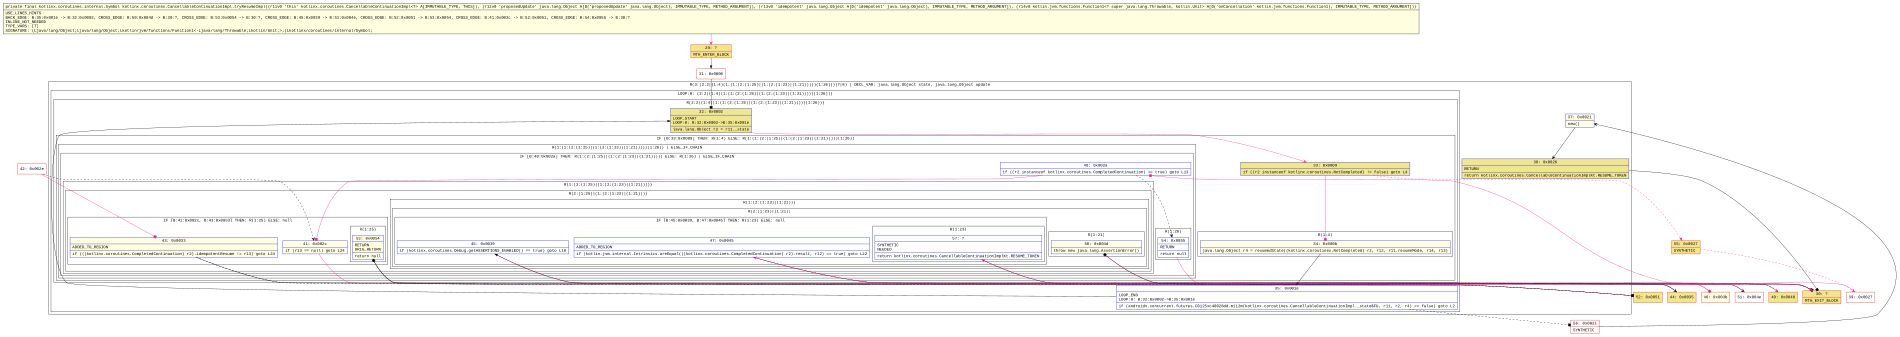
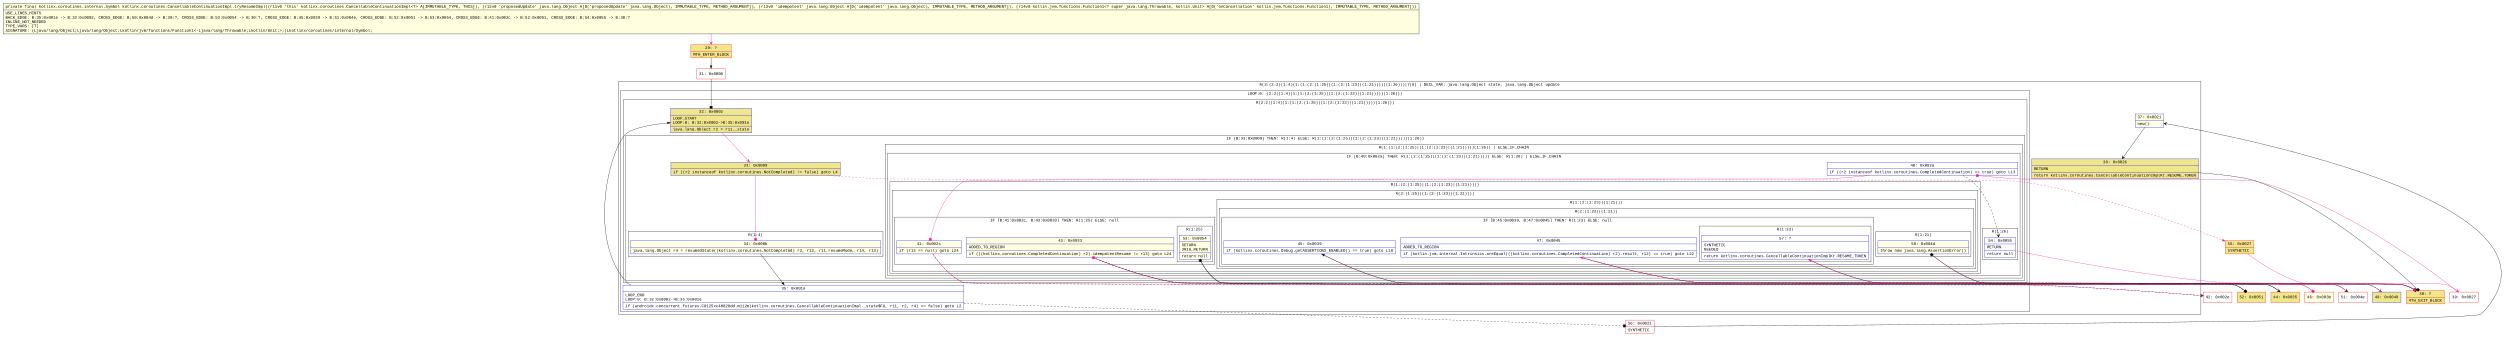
  digraph {
    fontname="Liberation Mono"
    node [color=blue fillcolor=white fontname="Liberation Mono" shape=record style=filled]
    edge [arrowhead=box color=black fontname="Liberation Mono"]
    n1 [fillcolor=lightyellow label="{34\:\ 0x000b|java.lang.Object r4 = resumedState((kotlinx.coroutines.NotCompleted) r2, r12, r11.resumeMode, r14, r13)\l}"]
    n2 [fillcolor=lightyellow label="{53\:\ 0x0054|RETURN\lORIG_RETURN\l|return null\l}"]
    n3 [fillcolor=lightyellow label="{41\:\ 0x002c|if (r13 == null) goto L24\l}"]
    n4 [fillcolor=lightyellow label="{43\:\ 0x0033|ADDED_TO_REGION\l|if (((kotlinx.coroutines.CompletedContinuation) r2).idempotentResume != r13) goto L24\l}"]
    n5 [label="{57\:\ ?|SYNTHETIC\lNEEDED\l|return kotlinx.coroutines.CancellableContinuationImplKt.RESUME_TOKEN\l}"]
    n6 [label="{45\:\ 0x0039|if (kotlinx.coroutines.Debug.getASSERTIONS_ENABLED() == true) goto L18\l}"]
    n7 [label="{47\:\ 0x0045|ADDED_TO_REGION\l|if (kotlin.jvm.internal.Intrinsics.areEqual(((kotlinx.coroutines.CompletedContinuation) r2).result, r12) == true) goto L22\l}"]
    n8 [fillcolor=lightyellow label="{50\:\ 0x004d|throw new java.lang.AssertionError()\l}"]
    n9 [label="{54\:\ 0x0055|RETURN\l|return null\l}"]
    n10 [label="{40\:\ 0x002a|if ((r2 instanceof kotlinx.coroutines.CompletedContinuation) == true) goto L13\l}"]
    n11 [fillcolor=khaki label="{33\:\ 0x0009|if ((r2 instanceof kotlinx.coroutines.NotCompleted) != false) goto L4\l}"]
    n12 [fillcolor=khaki label="{32\:\ 0x0002|LOOP_START\lLOOP:0: B:32:0x0002\-\>B:35:0x001e\l|java.lang.Object r2 = r11._state\l}"]
    n13 [label="{35\:\ 0x001e|LOOP_END\lLOOP:0: B:32:0x0002\-\>B:35:0x001e\l|if (androidx.concurrent.futures.C0125xc40028dd.m112m(kotlinx.coroutines.CancellableContinuationImpl._state$FU, r11, r2, r4) == false) goto L2\l}"]
    n14 [fillcolor=lightyellow label="{37\:\ 0x0021|new()\l}"]
    n15 [fillcolor=khaki label="{38\:\ 0x0026|RETURN\l|return kotlinx.coroutines.CancellableContinuationImplKt.RESUME_TOKEN\l}"]
    n16 [color=red fillcolor=khaki label="{30\:\ ?|MTH_EXIT_BLOCK\l}"]
    n17 [color=red label="{42\:\ 0x002e}"]
    n18 [color=red fillcolor=khaki label="{52\:\ 0x0051}"]
    n19 [color=red fillcolor=khaki label="{44\:\ 0x0035}"]
    n20 [color=red fillcolor=lightyellow label="{46\:\ 0x003b}"]
    n21 [color=red label="{51\:\ 0x004e}"]
-   n22 [color=red fillcolor=khaki label="{49\:\ 0x0048}"]
+   n22 [fillcolor=khaki label="{49\:\ 0x0048}"]
    n23 [color=red fillcolor=khaki label="{55\:\ 0x0027|SYNTHETIC\l}"]
    n24 [color=red label="{56\:\ 0x0021|SYNTHETIC\l}"]
    n25 [color=red label="{39\:\ 0x0027}"]
    n26 [color=red fillcolor=khaki label="{29\:\ ?|MTH_ENTER_BLOCK\l}"]
    n27 [color=red label="{31\:\ 0x0000}"]
    n28 [fillcolor=lightyellow label="{private final kotlinx.coroutines.internal.Symbol kotlinx.coroutines.CancellableContinuationImpl.tryResumeImpl((r11v0 'this' kotlinx.coroutines.CancellableContinuationImpl\<T\> A[IMMUTABLE_TYPE, THIS]), (r12v0 'proposedUpdate' java.lang.Object A[D('proposedUpdate' java.lang.Object), IMMUTABLE_TYPE, METHOD_ARGUMENT]), (r13v0 'idempotent' java.lang.Object A[D('idempotent' java.lang.Object), IMMUTABLE_TYPE, METHOD_ARGUMENT]), (r14v0 kotlin.jvm.functions.Function1\<? super java.lang.Throwable, kotlin.Unit\> A[D('onCancellation' kotlin.jvm.functions.Function1), IMMUTABLE_TYPE, METHOD_ARGUMENT]))  | USE_LINES_HINTS\lBACK_EDGE: B:35:0x001e \-\> B:32:0x0002, CROSS_EDGE: B:50:0x004d \-\> B:30:?, CROSS_EDGE: B:53:0x0054 \-\> B:30:?, CROSS_EDGE: B:45:0x0039 \-\> B:51:0x004e, CROSS_EDGE: B:52:0x0051 \-\> B:53:0x0054, CROSS_EDGE: B:41:0x002c \-\> B:52:0x0051, CROSS_EDGE: B:54:0x0055 \-\> B:30:?\lINLINE_NOT_NEEDED\lTYPE_VARS: [T]\lSIGNATURE: (Ljava\/lang\/Object;Ljava\/lang\/Object;Lkotlin\/jvm\/functions\/Function1\<\-Ljava\/lang\/Throwable;Lkotlin\/Unit;\>;)Lkotlinx\/coroutines\/internal\/Symbol;\l}" color=""]
    subgraph cluster_1 {
      label="R(3:(2:2|(1:4)(1:(1:(2:(1:25)|(1:(2:(1:23)|(1:21)))))(1:26)))|7|8) | DECL_VAR: java.lang.Object state, java.lang.Object update\l"
      n14
      n15
      subgraph cluster_2 {
        label="LOOP:0: (2:2|(1:4)(1:(1:(2:(1:25)|(1:(2:(1:23)|(1:21)))))(1:26)))"
        n13
        subgraph cluster_3 {
          label="R(2:2|(1:4)(1:(1:(2:(1:25)|(1:(2:(1:23)|(1:21)))))(1:26)))"
          n12
          subgraph cluster_4 {
            label="IF [B:33:0x0009] THEN: R(1:4) ELSE: R(1:(1:(2:(1:25)|(1:(2:(1:23)|(1:21)))))(1:26))"
            n11
            subgraph cluster_5 {
              label="R(1:4)"
              n1
            }
            subgraph cluster_6 {
              label="R(1:(1:(2:(1:25)|(1:(2:(1:23)|(1:21)))))(1:26)) | ELSE_IF_CHAIN\l"
              subgraph cluster_7 {
                label="IF [B:40:0x002a] THEN: R(1:(2:(1:25)|(1:(2:(1:23)|(1:21))))) ELSE: R(1:26) | ELSE_IF_CHAIN\l"
                n10
                subgraph cluster_8 {
                  label="R(1:(2:(1:25)|(1:(2:(1:23)|(1:21)))))"
                  subgraph cluster_9 {
                    label="R(2:(1:25)|(1:(2:(1:23)|(1:21))))"
                    subgraph cluster_10 {
                      label="IF [B:41:0x002c, B:43:0x0033] THEN: R(1:25) ELSE: null"
                      n3
                      n4
                      subgraph cluster_11 {
                        label="R(1:25)"
                        n2
                      }
                    }
                    subgraph cluster_12 {
                      label="R(1:(2:(1:23)|(1:21)))"
                      subgraph cluster_13 {
                        label="R(2:(1:23)|(1:21))"
                        subgraph cluster_14 {
                          label="IF [B:45:0x0039, B:47:0x0045] THEN: R(1:23) ELSE: null"
                          n6
                          n7
                          subgraph cluster_15 {
                            label="R(1:23)"
                            n5
                          }
                        }
                        subgraph cluster_16 {
                          label="R(1:21)"
                          n8
                        }
                      }
                    }
                  }
                }
                subgraph cluster_17 {
                  label="R(1:26)"
                  n9
                }
              }
            }
          }
        }
      }
    }
    n1 -> n13 [arrowhead=normal]
    n2 -> n16
-   n17 -> n3 [arrowhead=vee style=dashed]
+   n3 -> n17 [arrowhead=vee style=dashed]
    n3 -> n18 [color=deeppink]
    n4 -> n18 [style=dashed]
    n4 -> n19 [arrowhead=vee style=solid]
    n5 -> n16
    n6 -> n20 [color=deeppink]
    n7 -> n21 [arrowhead=vee]
    n7 -> n22 [arrowhead=vee color=deeppink style=dashed]
    n8 -> n16 [arrowhead=normal color=deeppink]
    n9 -> n16 [arrowhead=normal color=deeppink]
    n10 -> n3 [color=deeppink]
    n10 -> n9 [arrowhead=vee style=dashed]
    n11 -> n1 [color=deeppink]
    n11 -> n23 [arrowhead=normal color=deeppink style=dashed]
    n12 -> n11 [arrowhead=vee color=deeppink]
    n13 -> n12 [arrowhead=normal]
    n13 -> n24 [style=dashed]
    n14 -> n15 [arrowhead=vee]
    n15 -> n16
    n17 -> n4 [color=deeppink]
    n18 -> n2
    n19 -> n6 [arrowhead=normal]
    n20 -> n7 [arrowhead=vee color=deeppink]
    n21 -> n5 [arrowhead=normal color=deeppink]
    n22 -> n8
-   n23 -> n25 [arrowhead=vee color=deeppink style=dashed]
+   n23 -> n25 [arrowhead=vee color=deeppink]
    n24 -> n14 [arrowhead=vee]
    n25 -> n10 [color=deeppink]
    n26 -> n27 [arrowhead=normal]
    n27 -> n12
    n28 -> n26 [arrowhead=vee color=deeppink]
  }
